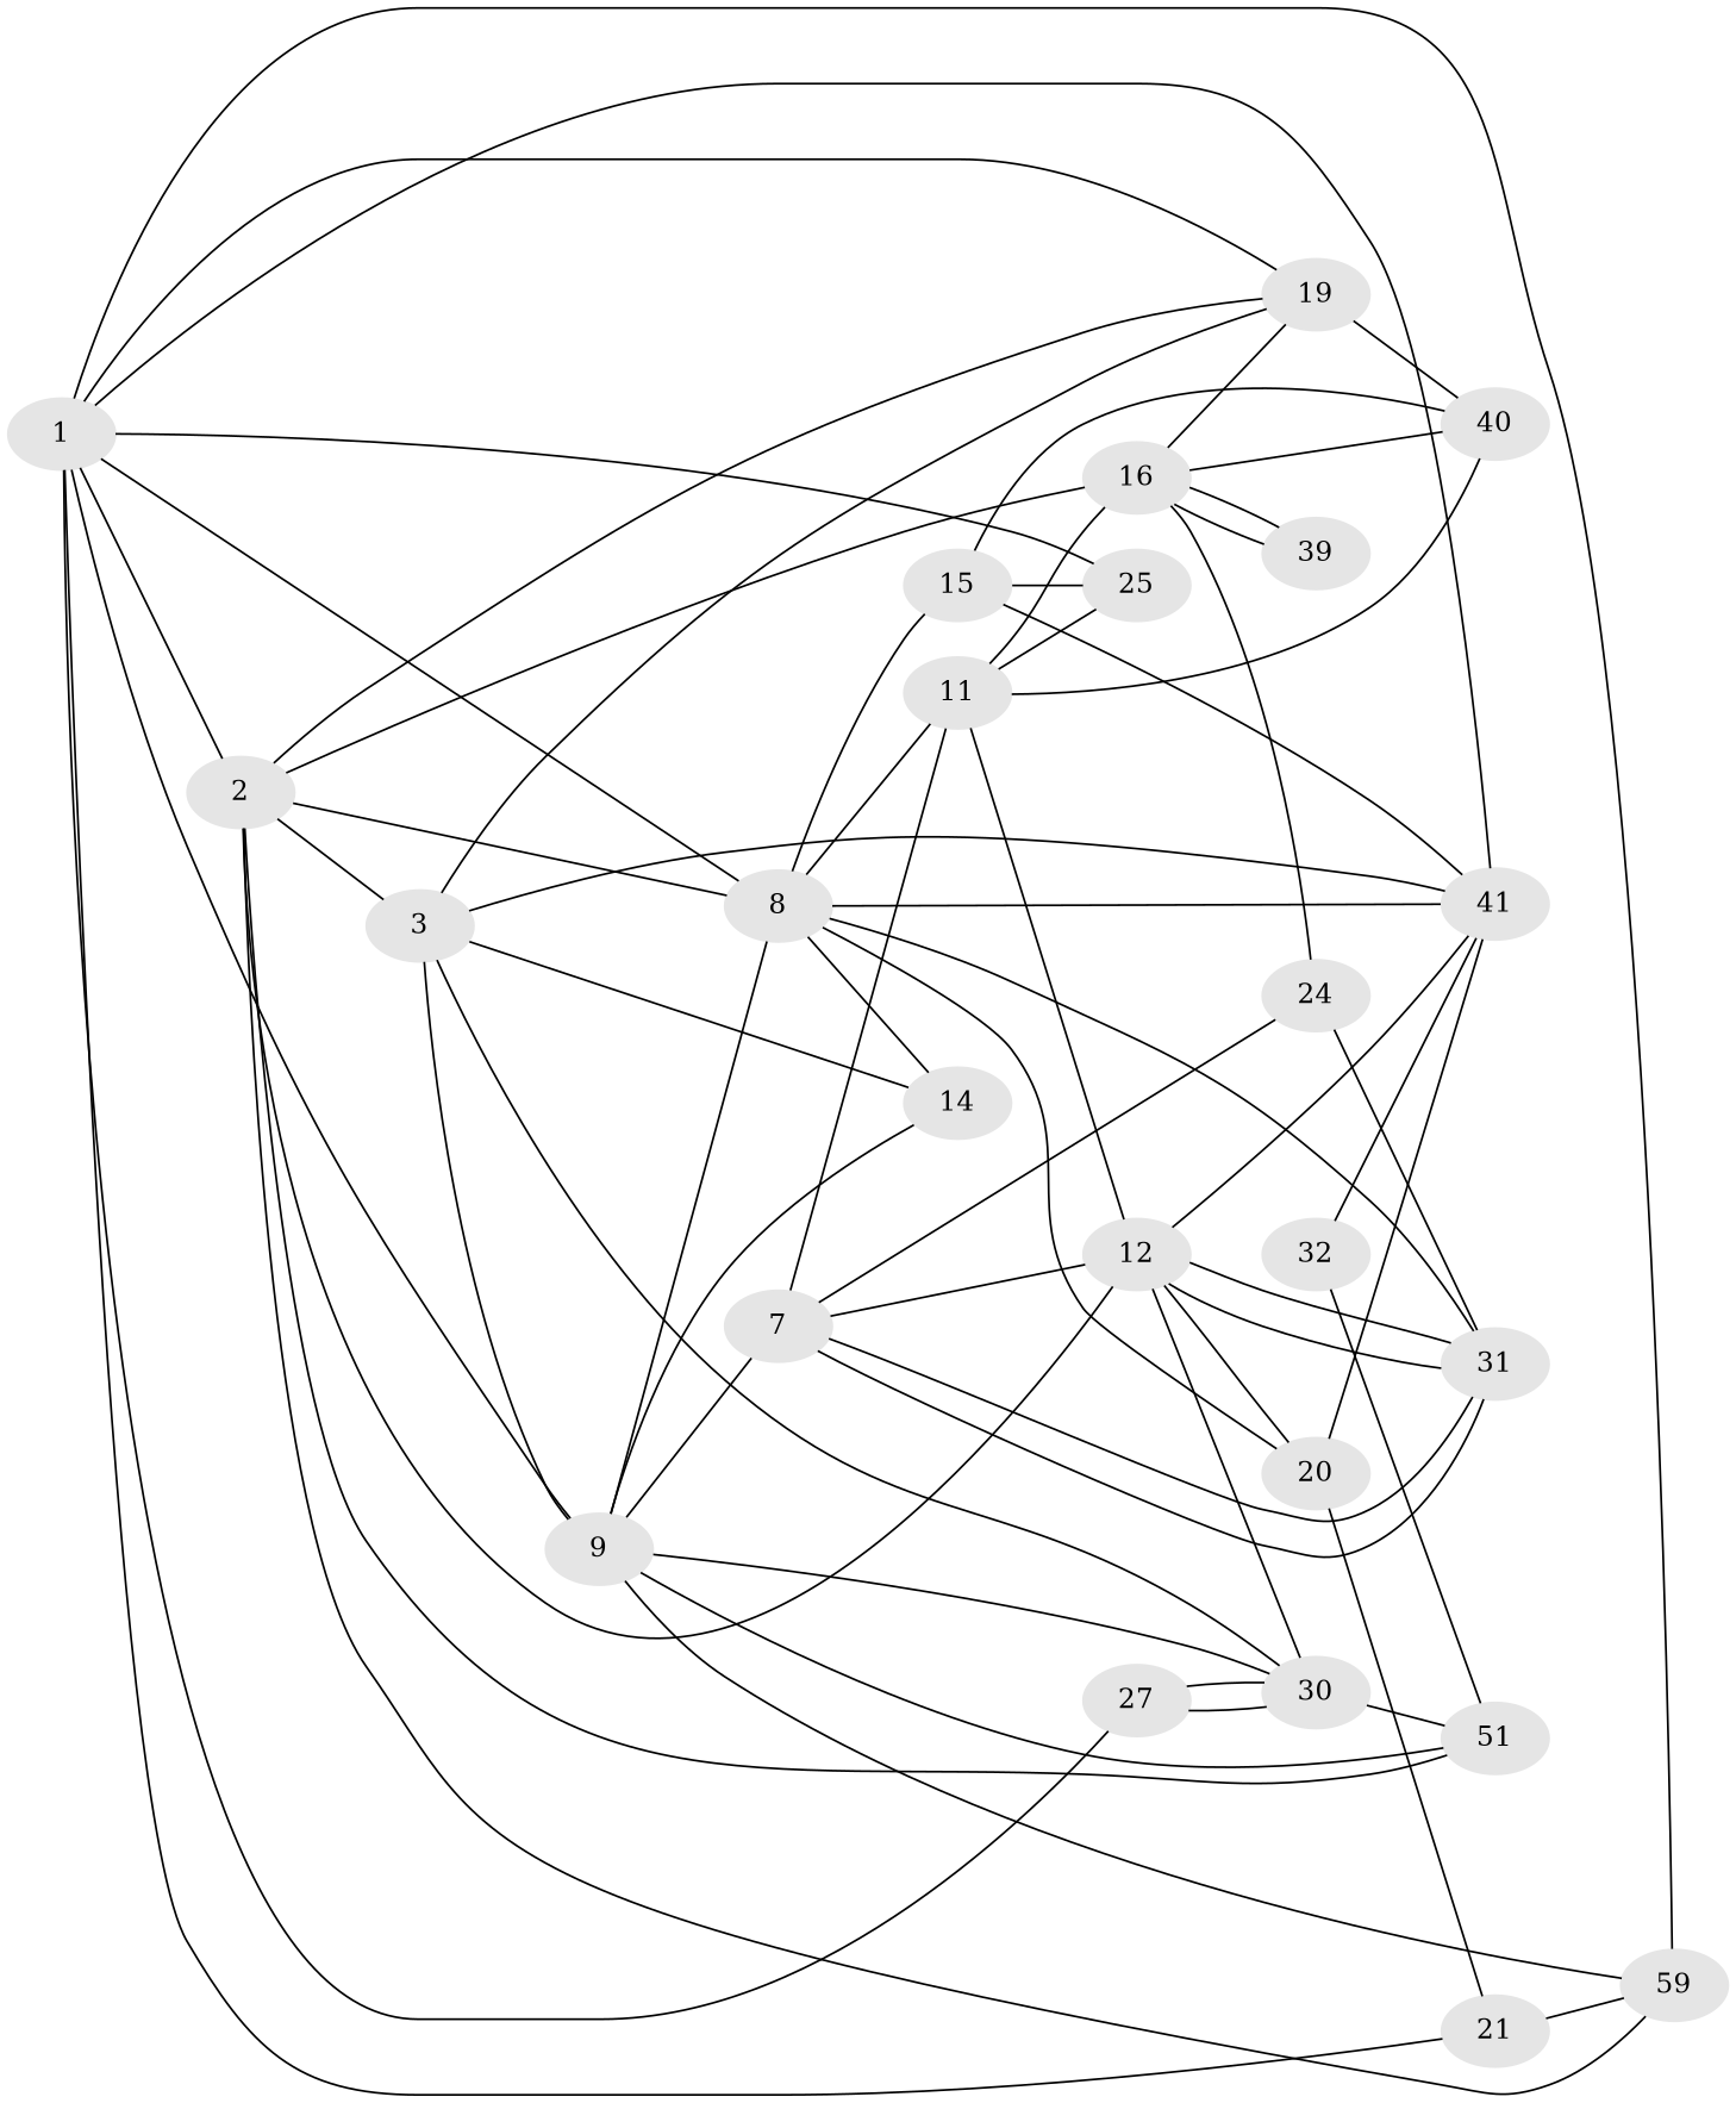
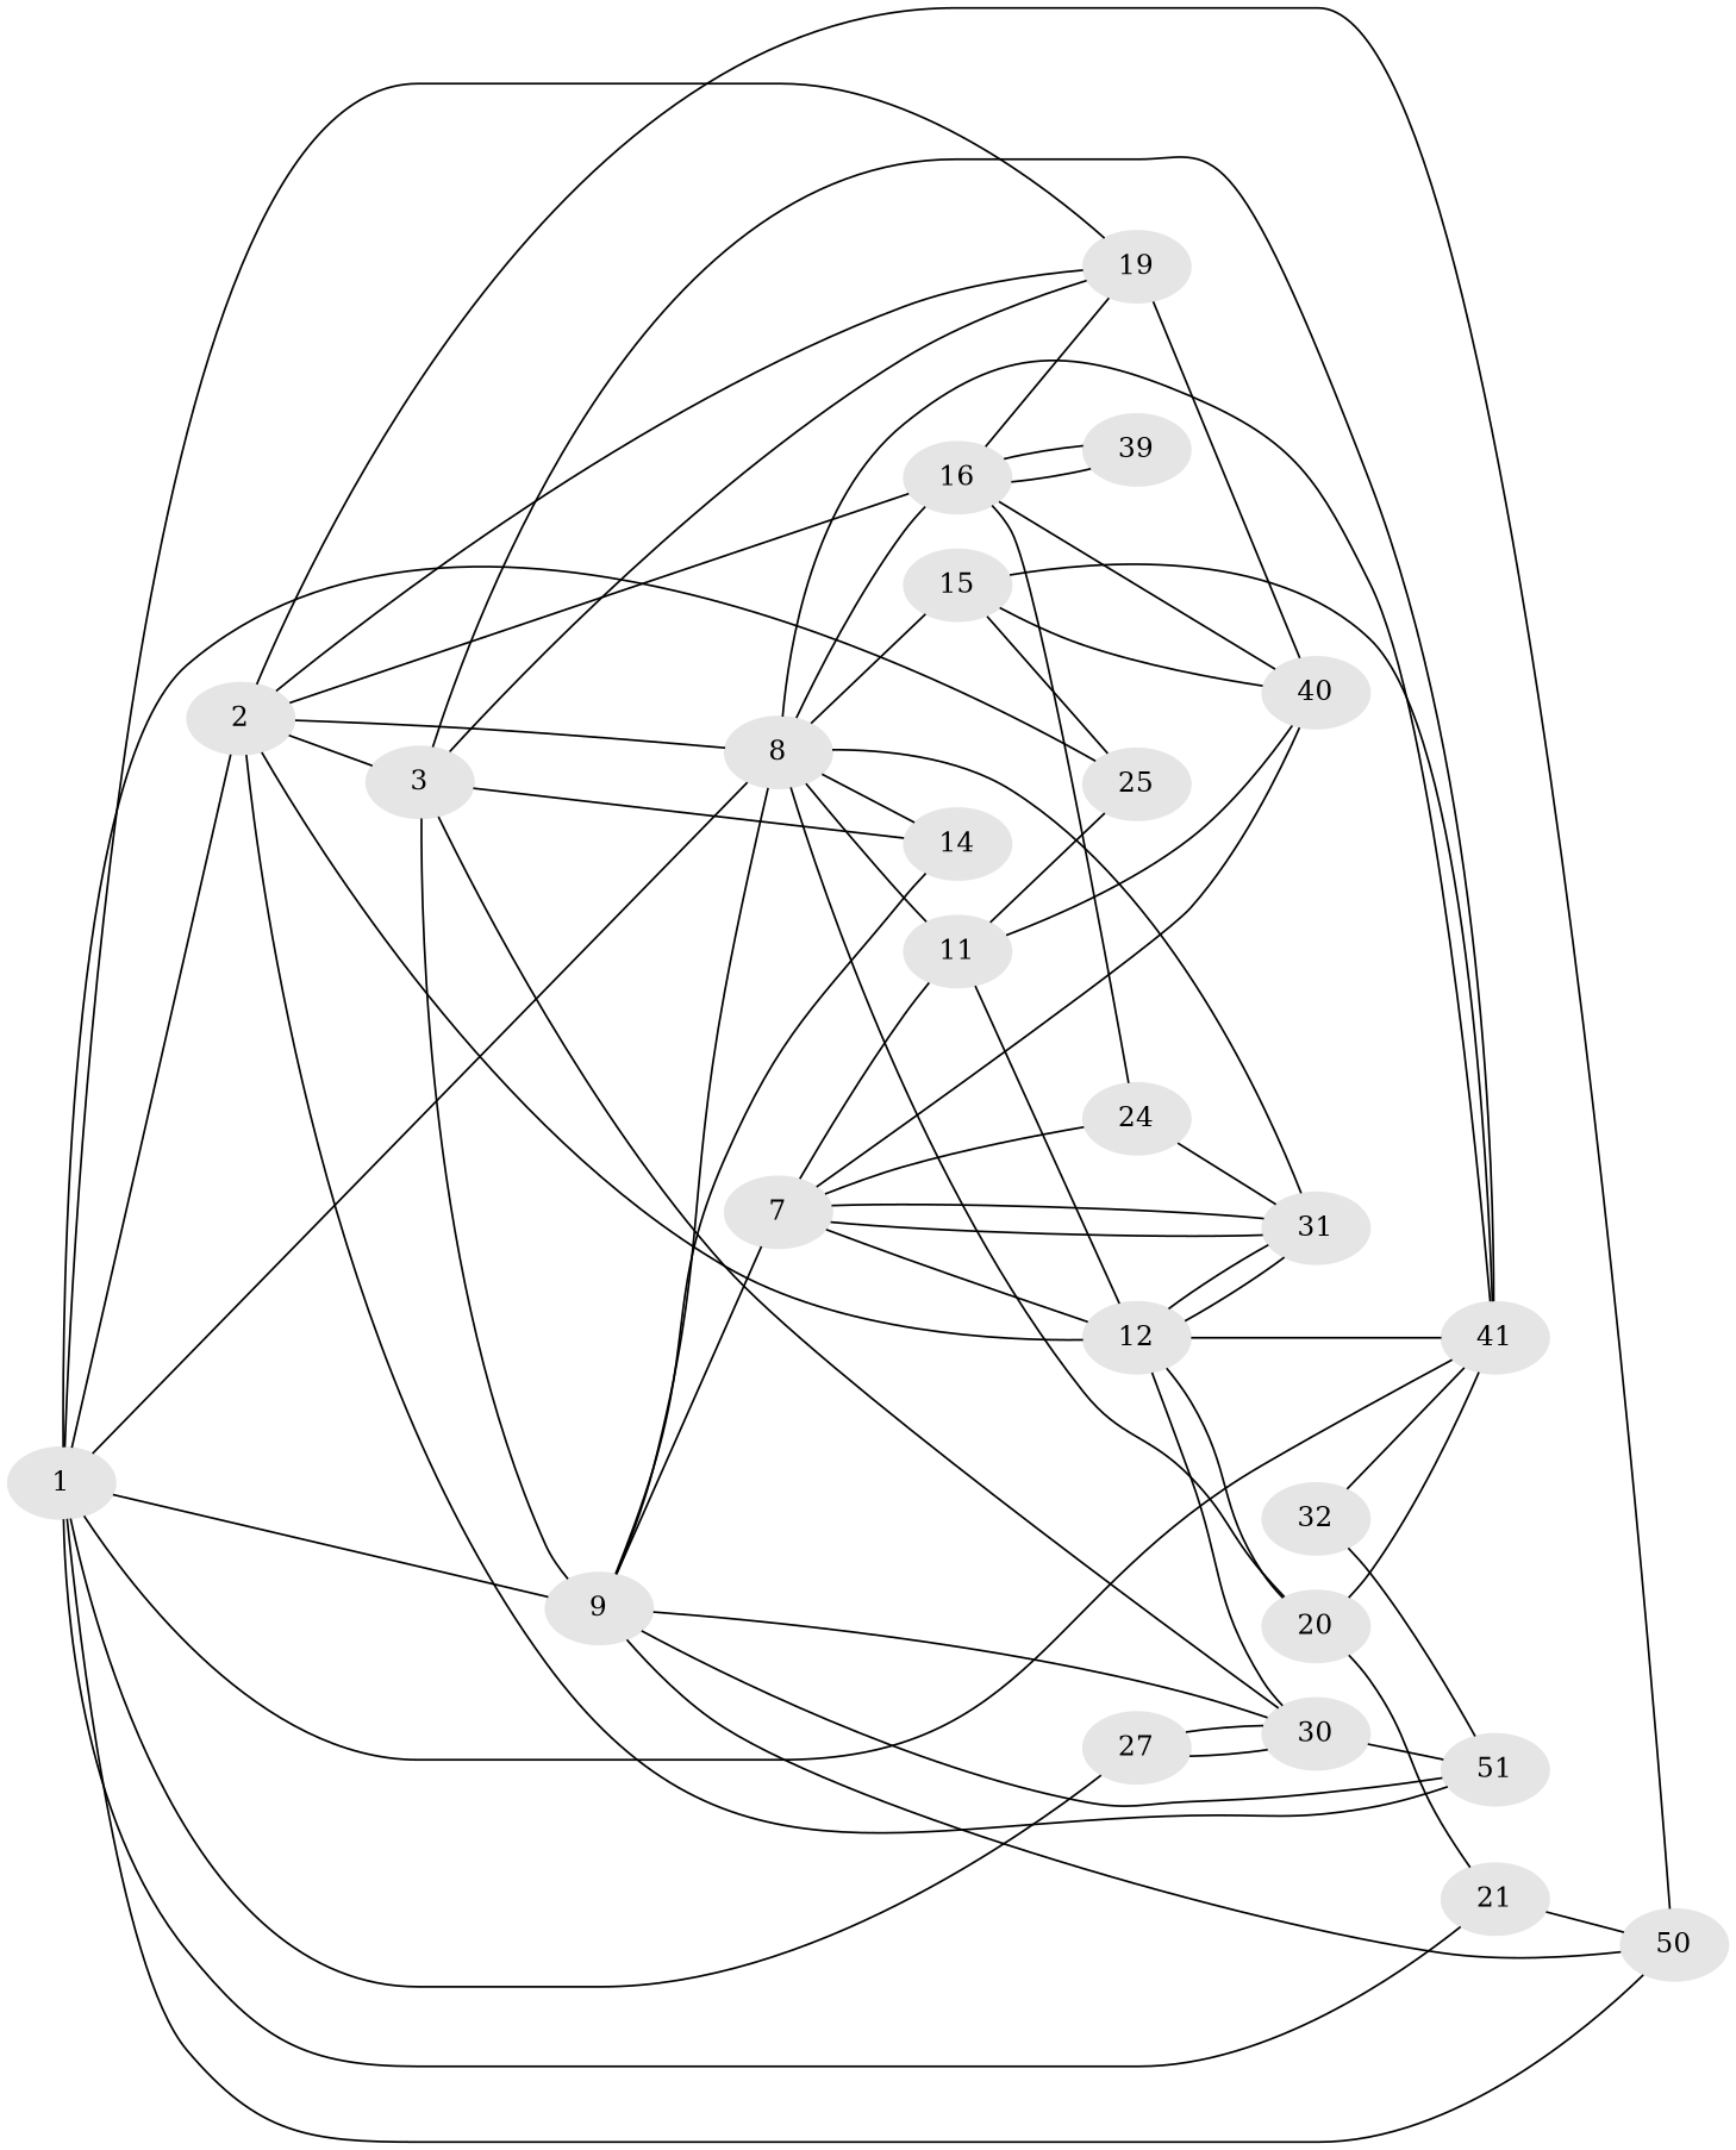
  graph {
    rankdir=LR
    node [color=gray90 style=filled]
    1 [super="+4+18+35"]
    2 [super="+47+22"]
    n3 [label=9 super="+6+9"]
    8 [super="+28+17"]
    19 [super="+23"]
    21
    25 [super="+52"]
    27
    41 [super="+42"]
-   50 [label=59]
+   50
    3 [super="+10+13"]
    12 [super="+29"]
    16 [super="+43+48"]
    51
    14
    30 [super="+45"]
    7 [super="+33"]
    11
    31
    15 [super="+34"]
    20 [super="+36"]
    40
    24
    39
    32
    1 -- 2
    1 -- n3
    1 -- 8
    1 -- 19
    1 -- 21
    1 -- 25 [weight=2]
    1 -- 27
    1 -- 41
    1 -- 50
    2 -- 8
    2 -- 19
    2 -- 50
    2 -- 3
    2 -- 12
    2 -- 16
    2 -- 51
    n3 -- 8 [weight=2]
    n3 -- 50
    n3 -- 51
    n3 -- 14
    n3 -- 30 [weight=2]
    n3 -- 7
    8 -- 41
-   11 -- 16
+   8 -- 16
    8 -- 14
    8 -- 11
    8 -- 31
    8 -- 15
    8 -- 20
    19 -- 40
    21 -- 50
    27 -- 30
    27 -- 30
    3 -- n3 [weight=2]
    3 -- 19 [weight=2]
    3 -- 41
    3 -- 14
    3 -- 30
    12 -- 41
    12 -- 30
    12 -- 31
    12 -- 31
    12 -- 20
    16 -- 19
    16 -- 40
    16 -- 24
    16 -- 39
    16 -- 39
    30 -- 51
    7 -- 12
    7 -- 11
    7 -- 31
    7 -- 31
+   7 -- 40
    7 -- 24
    11 -- 25
    11 -- 12
    11 -- 40
    15 -- 25
    15 -- 41
    15 -- 40
    20 -- 21
    20 -- 41
    24 -- 31
    32 -- 41
    32 -- 51
  }
